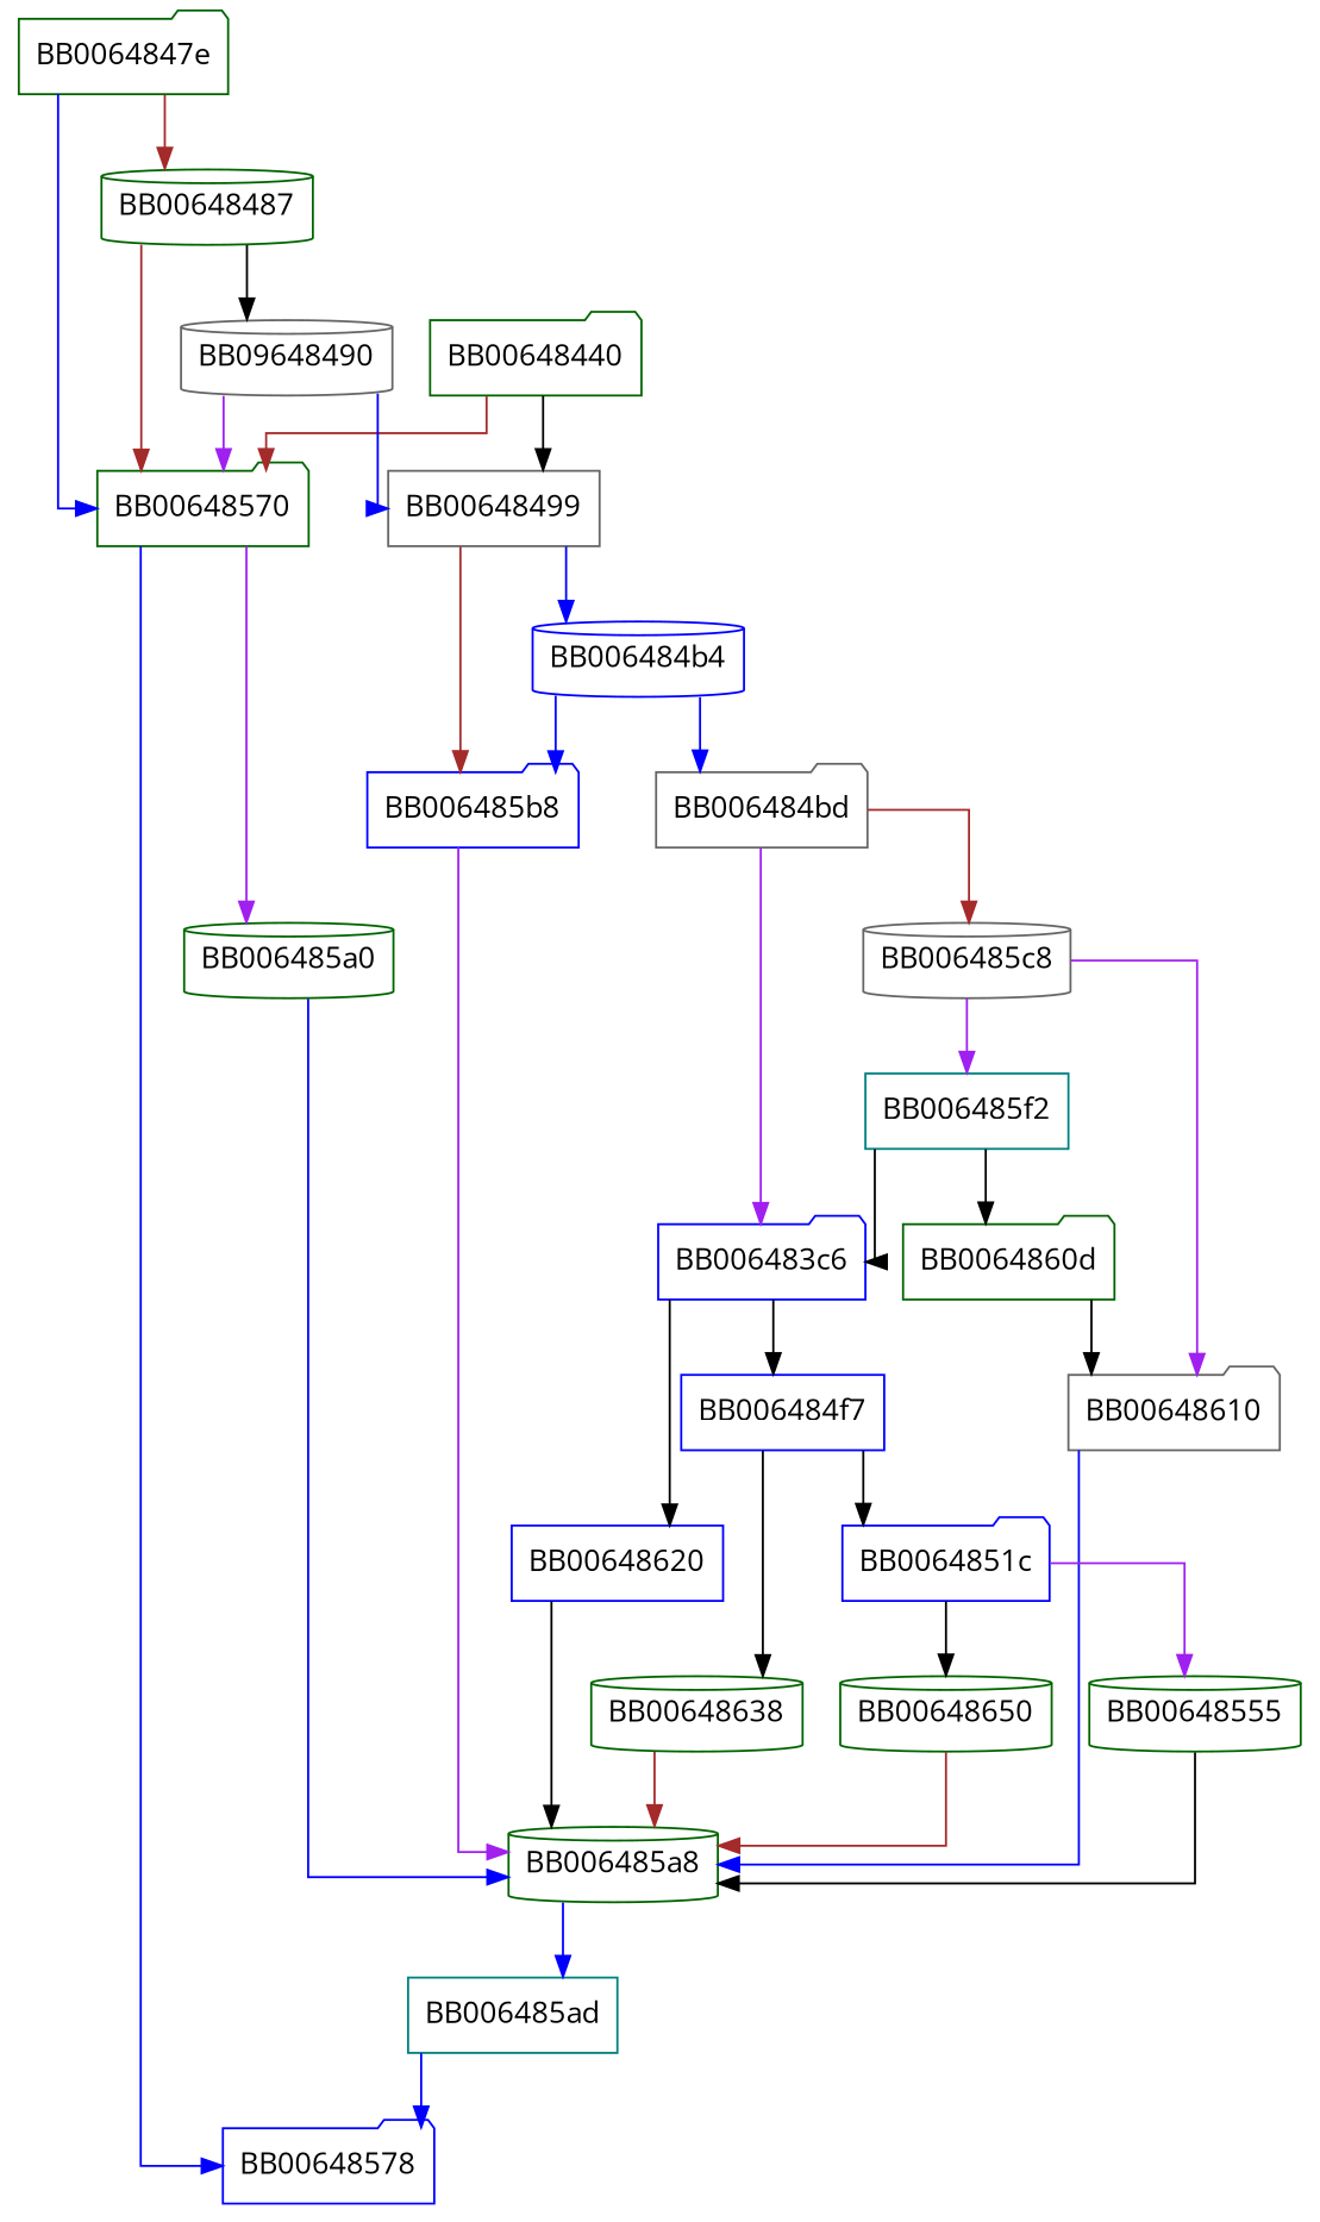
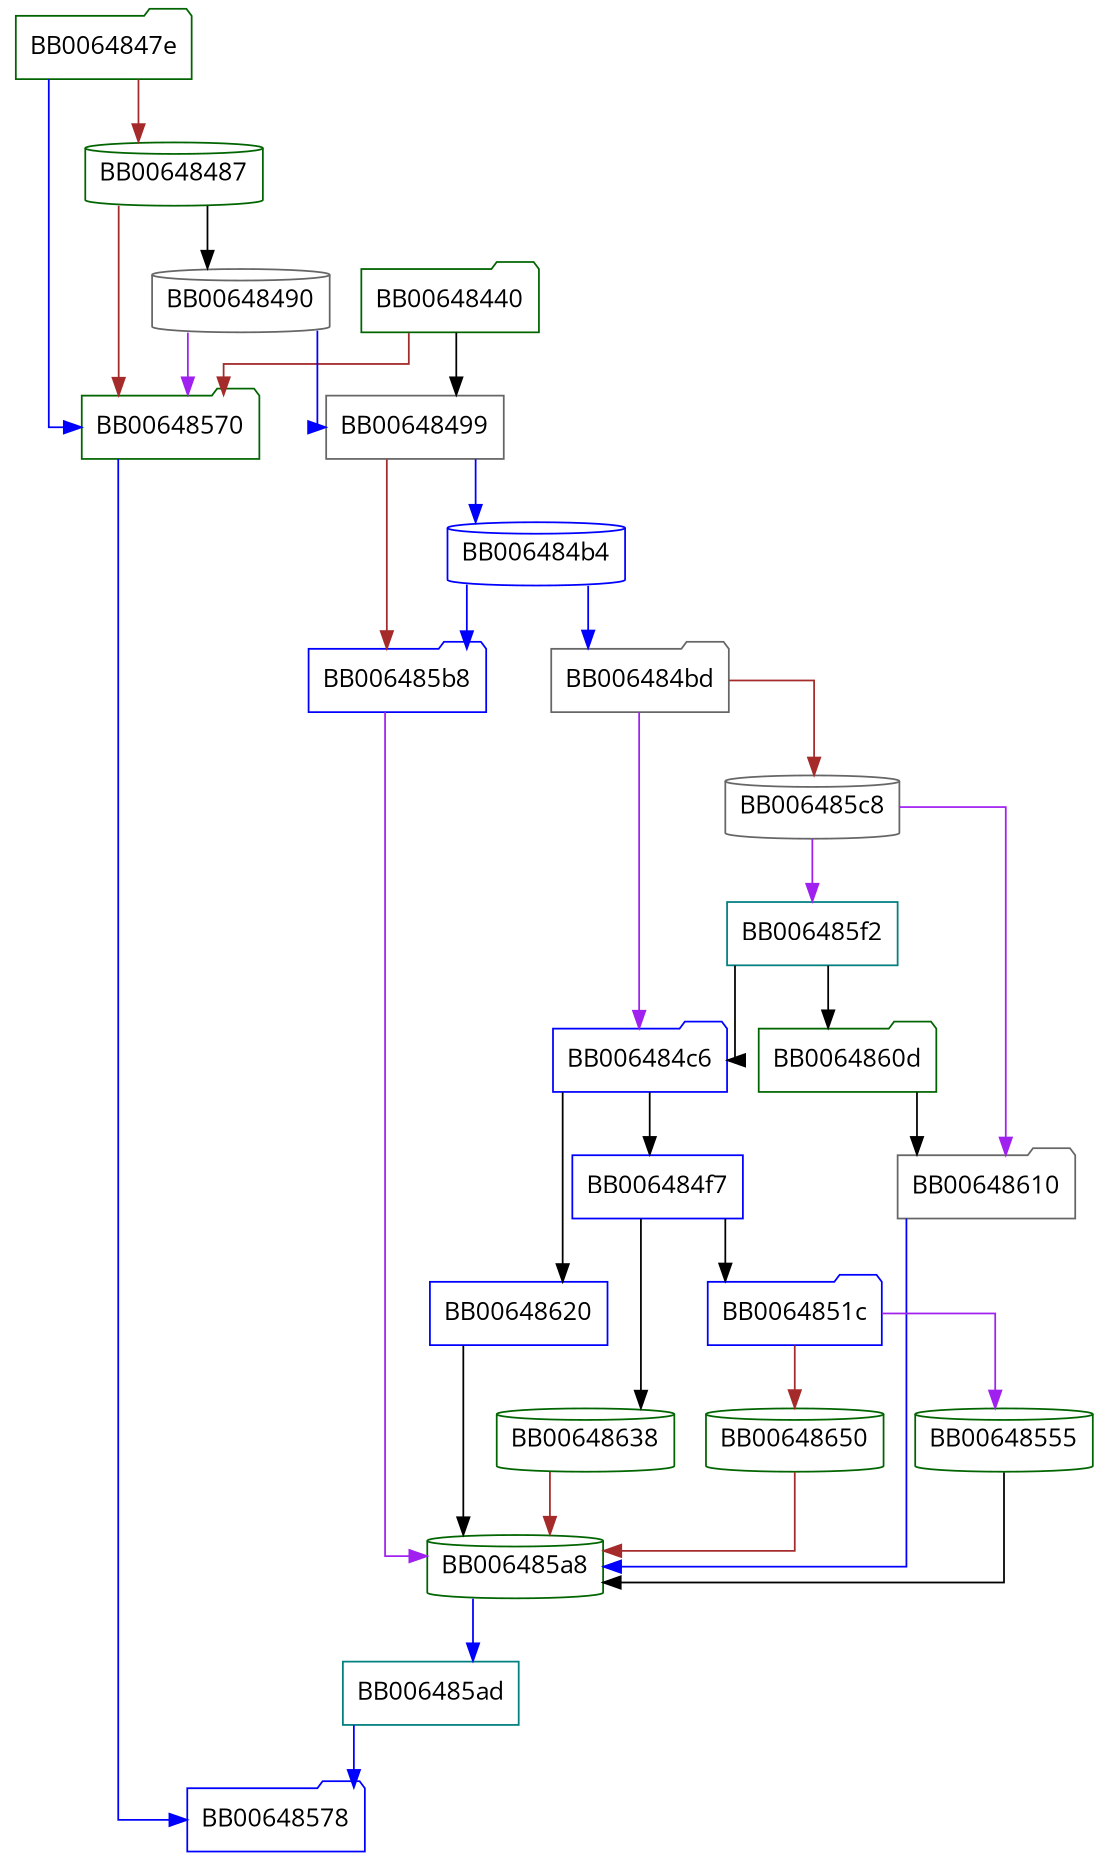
  digraph {
    fontname="Open Sans"
    splines=ortho
    node [color=darkgreen fontname="Open Sans" shape=folder]
    edge [color=black fontname="Open Sans"]
    BB00648440
    BB00648570
    BB00648499 [color=gray40 shape=box]
-   BB006485a0 [shape=cylinder]
    BB00648578 [color=blue]
    BB0064847e
    BB00648487 [shape=cylinder]
    BB006485a8 [shape=cylinder]
-   BB00648490 [color=gray40 shape=cylinder label=BB09648490]
+   BB00648490 [color=gray40 shape=cylinder]
    BB006485b8 [color=blue]
    BB006484b4 [color=blue shape=cylinder]
    BB006484bd [color=gray40]
    BB006485ad [color=teal shape=box]
    BB006485c8 [color=gray40 shape=cylinder]
-   BB006484c6 [color=blue label=BB006483c6]
+   BB006484c6 [color=blue]
    BB00648610 [color=gray40]
    BB006485f2 [color=teal shape=box]
    BB00648620 [color=blue shape=box]
    BB006484f7 [color=blue shape=box]
    BB0064860d
    BB00648638 [shape=cylinder]
    BB0064851c [color=blue]
    BB00648650 [shape=cylinder]
    BB00648555 [shape=cylinder]
    BB00648440 -> BB00648570 [color=brown]
    BB00648440 -> BB00648499
-   BB00648570 -> BB006485a0 [color=purple]
    BB00648570 -> BB00648578 [color=blue]
    BB00648499 -> BB006485b8 [color=brown]
    BB00648499 -> BB006484b4 [color=blue]
-   BB006485a0 -> BB006485a8 [color=blue]
    BB0064847e -> BB00648570 [color=blue]
    BB0064847e -> BB00648487 [color=brown]
    BB00648487 -> BB00648570 [color=brown]
    BB00648487 -> BB00648490
    BB006485a8 -> BB006485ad [color=blue]
    BB00648490 -> BB00648570 [color=purple]
    BB00648490 -> BB00648499 [color=blue]
    BB006485b8 -> BB006485a8 [color=purple]
    BB006484b4 -> BB006485b8 [color=blue]
    BB006484b4 -> BB006484bd [color=blue]
    BB006484bd -> BB006485c8 [color=brown]
    BB006484bd -> BB006484c6 [color=purple]
    BB006485ad -> BB00648578 [color=blue]
    BB006485c8 -> BB00648610 [color=purple]
    BB006485c8 -> BB006485f2 [color=purple]
    BB006484c6 -> BB00648620
    BB006484c6 -> BB006484f7
    BB00648610 -> BB006485a8 [color=blue]
    BB006485f2 -> BB006484c6
    BB006485f2 -> BB0064860d
    BB00648620 -> BB006485a8
    BB006484f7 -> BB00648638
    BB006484f7 -> BB0064851c
    BB0064860d -> BB00648610
    BB00648638 -> BB006485a8 [color=brown]
-   BB0064851c -> BB00648650
+   BB0064851c -> BB00648650 [color=brown]
    BB0064851c -> BB00648555 [color=purple]
    BB00648650 -> BB006485a8 [color=brown]
    BB00648555 -> BB006485a8
  }
